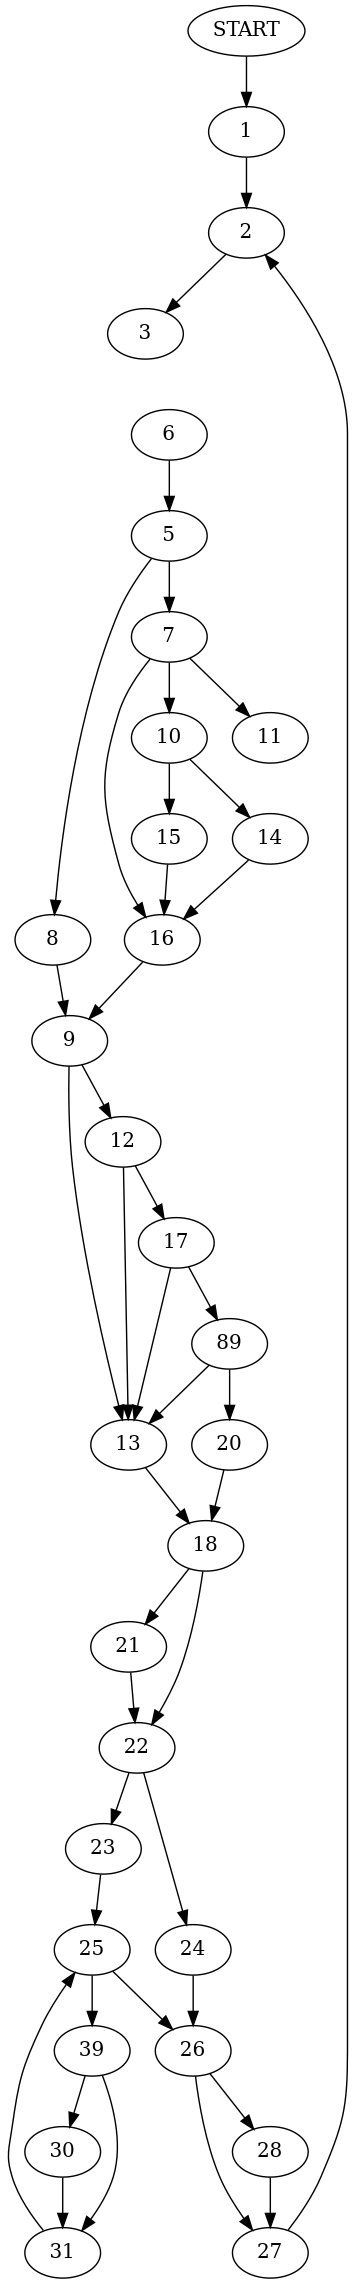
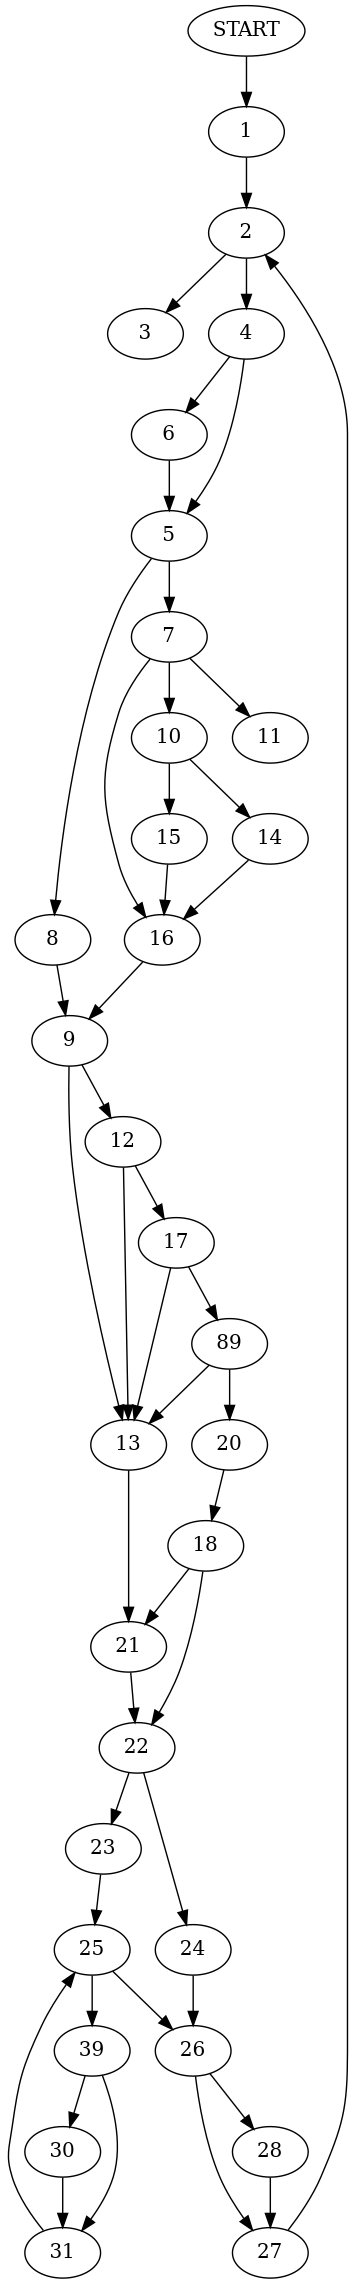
  digraph {
    n1 [label=START]
    1
    2
    3
+   4
    5
    6
    7
    8
    10
    11
    16
    9
    14
    15
    12
    13
    17
    18
    n20 [label=89]
    21
    22
    20
    23
    24
    25
    26
    n28 [label=39]
    27
    28
    30
    31
    n1 -> 1
    1 -> 2
    2 -> 3
+   2 -> 4
+   4 -> 5
+   4 -> 6
    5 -> 7
    5 -> 8
    6 -> 5
    7 -> 10
    7 -> 11
    7 -> 16
    8 -> 9
    10 -> 14
    10 -> 15
    16 -> 9
    9 -> 12
    9 -> 13
    14 -> 16
    15 -> 16
    12 -> 13
    12 -> 17
-   13 -> 18
+   13 -> 21
    17 -> 13
    17 -> n20
    18 -> 21
    18 -> 22
    n20 -> 13
    n20 -> 20
    21 -> 22
    22 -> 23
    22 -> 24
    20 -> 18
    23 -> 25
    24 -> 26
    25 -> 26
    25 -> n28
    26 -> 27
    26 -> 28
    n28 -> 30
    n28 -> 31
    27 -> 2
    28 -> 27
    30 -> 31
    31 -> 25
  }
